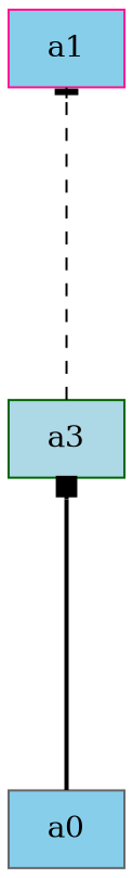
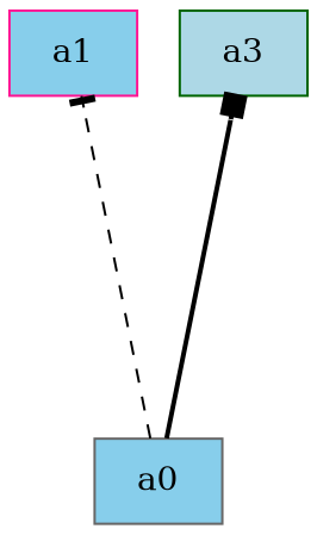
  digraph {
    rankdir=BT
    ranksep=2.0
    node [fillcolor=skyblue shape=record style=filled]
    n1 [color=deeppink label="{a1}"]
    n2 [color=gray40 label="{a0}"]
    n3 [color=darkgreen fillcolor=lightblue label="{a3}"]
    n2 -> n3 [arrowhead=box style=bold]
-   n3 -> n1 [arrowhead=tee style=dashed]
+   n2 -> n1 [arrowhead=tee style=dashed]
  }
